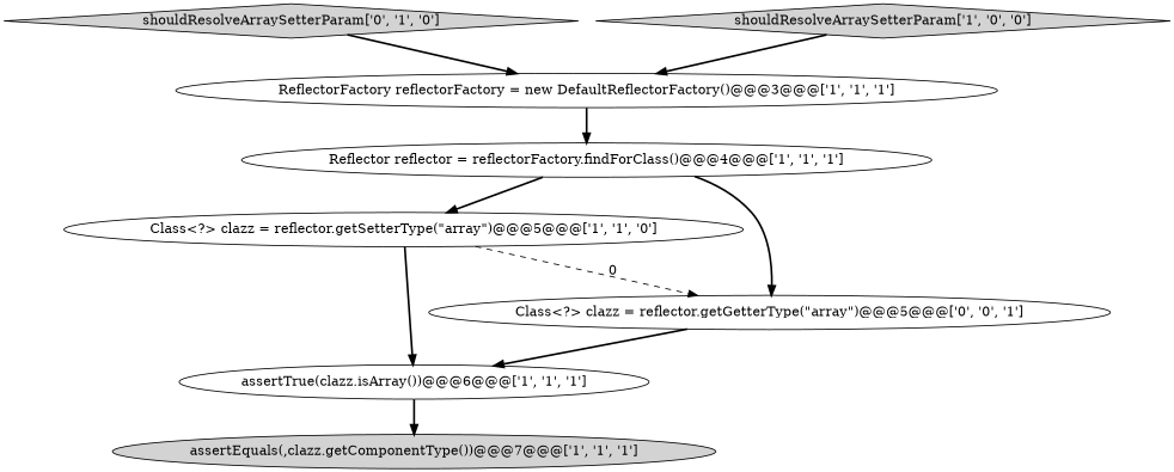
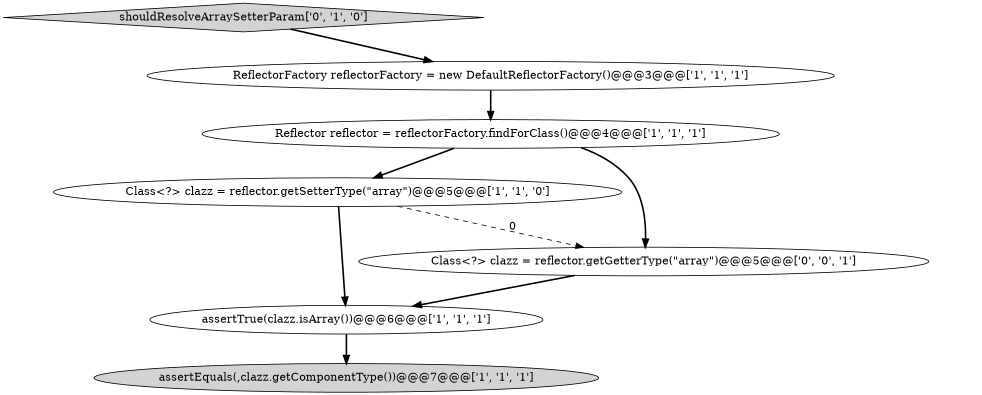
  digraph {
    node [fillcolor=white shape=ellipse style=filled]
    edge [style=bold]
    n1 [fillcolor=lightgray label="assertEquals(,clazz.getComponentType())@@@7@@@['1', '1', '1']"]
    n2 [label="assertTrue(clazz.isArray())@@@6@@@['1', '1', '1']"]
    n3 [fillcolor=lightgray label="shouldResolveArraySetterParam['0', '1', '0']" shape=diamond]
    n4 [label="ReflectorFactory reflectorFactory = new DefaultReflectorFactory()@@@3@@@['1', '1', '1']"]
    n5 [label="Reflector reflector = reflectorFactory.findForClass()@@@4@@@['1', '1', '1']"]
    n6 [label="Class<?> clazz = reflector.getSetterType(\"array\")@@@5@@@['1', '1', '0']"]
    n7 [label="Class<?> clazz = reflector.getGetterType(\"array\")@@@5@@@['0', '0', '1']"]
-   n8 [fillcolor=lightgray label="shouldResolveArraySetterParam['1', '0', '0']" shape=diamond]
    n2 -> n1
    n3 -> n4
    n4 -> n5
    n5 -> n6
    n5 -> n7
    n6 -> n2
    n6 -> n7 [label=0 style=dashed]
    n7 -> n2
-   n8 -> n4
  }
